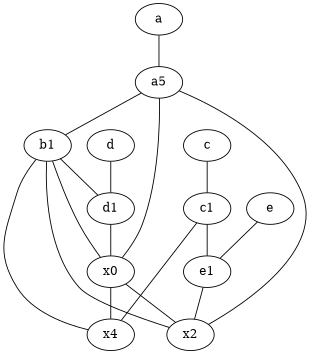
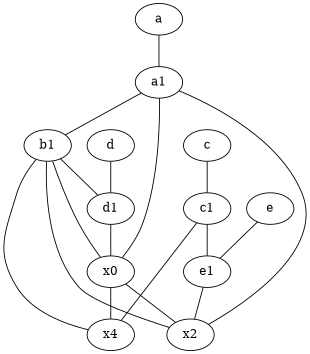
  graph {
    node [labelfontsize=50]
    n1 [label=x4]
    c1
    e1
    x2
-   a1 [label=a5]
+   a1
    b1
    x0
    d1
    e
    a
    d
    c
    c1 -- n1
    c1 -- e1
    e1 -- x2
    a1 -- x2
    a1 -- b1
    a1 -- x0
    b1 -- n1
    b1 -- x2
    b1 -- x0
    b1 -- d1
    x0 -- n1
    x0 -- x2
    d1 -- x0
    e -- e1
    a -- a1
    d -- d1
    c -- c1
  }
